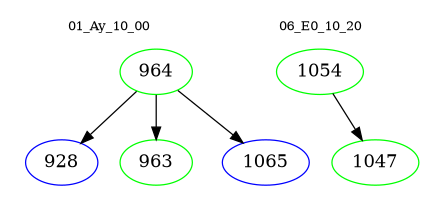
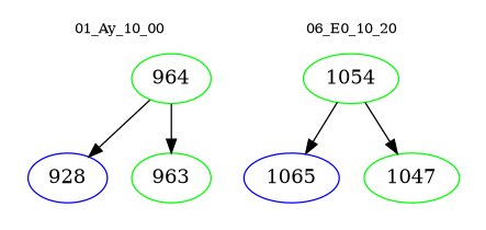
  digraph {
    node [color=green]
    edge [color=black]
    n1 [label=964]
    n2 [color=blue label=928]
    n3 [label=963]
    n4 [label=1054]
    n5 [label=1047]
    n6 [color=blue label=1065]
    subgraph cluster_1 {
      color=white
      fontsize=10
      label="01_Ay_10_00"
      n1
      n2
      n3
    }
    subgraph cluster_2 {
      color=white
      fontsize=10
      label="06_E0_10_20"
      n4
      n5
      n6
    }
    n1 -> n2
    n1 -> n3
    n4 -> n5
-   n1 -> n6
+   n4 -> n6
  }
